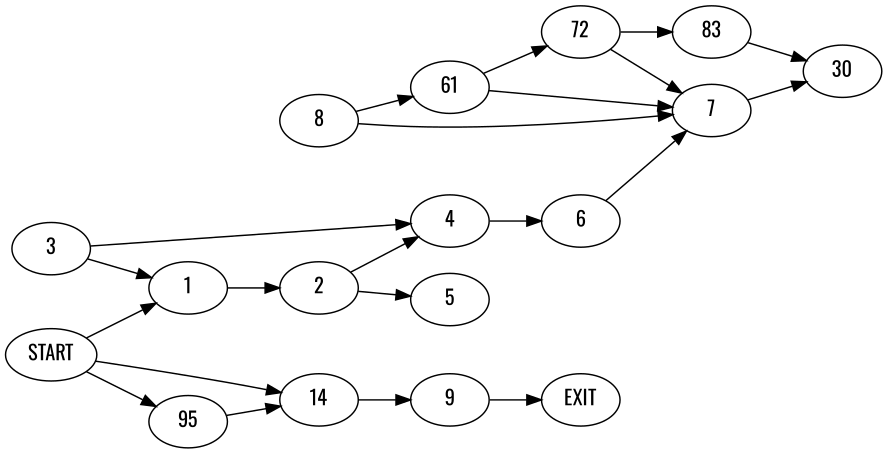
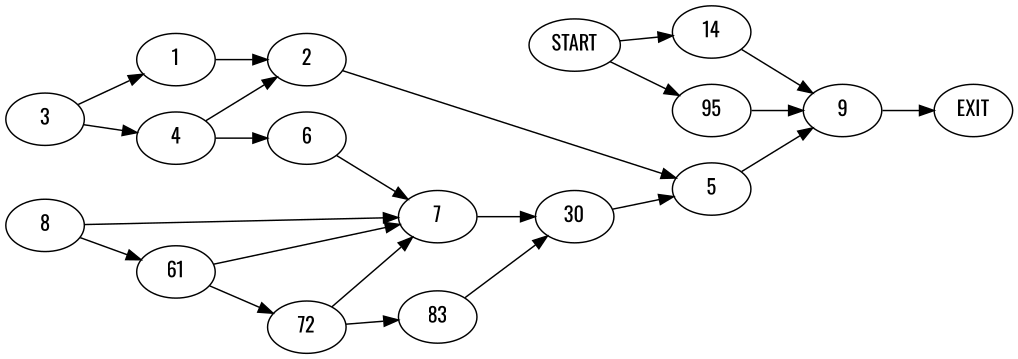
  digraph {
    fontname=Oswald
    rankdir=LR
    node [fontname=Oswald]
    edge [fontname=Oswald]
    n1 [label=START]
    1
    14
    n4 [label=95]
    2
    9
    n7 [label=EXIT]
    4
    5
    3
    6
    7
    n13 [label=30]
    8
    n15 [label=61]
    n16 [label=72]
    n17 [label=83]
-   n1 -> 1
    n1 -> 14
    n1 -> n4
    1 -> 2
    14 -> 9
-   n4 -> 14
-   2 -> 4
+   n4 -> 9
+   4 -> 2
    2 -> 5
    9 -> n7
    4 -> 6
+   5 -> 9
    3 -> 1
    3 -> 4
    6 -> 7
    7 -> n13
+   n13 -> 5
    8 -> 7
    8 -> n15
    n15 -> 7
    n15 -> n16
    n16 -> 7
    n16 -> n17
    n17 -> n13
  }
